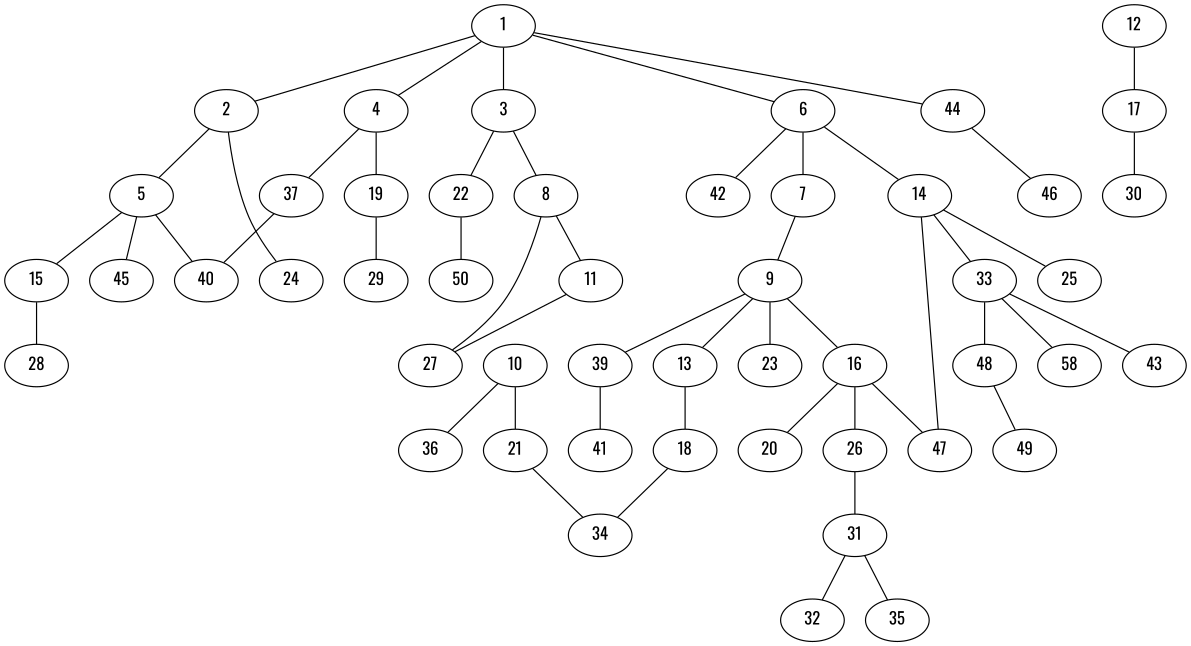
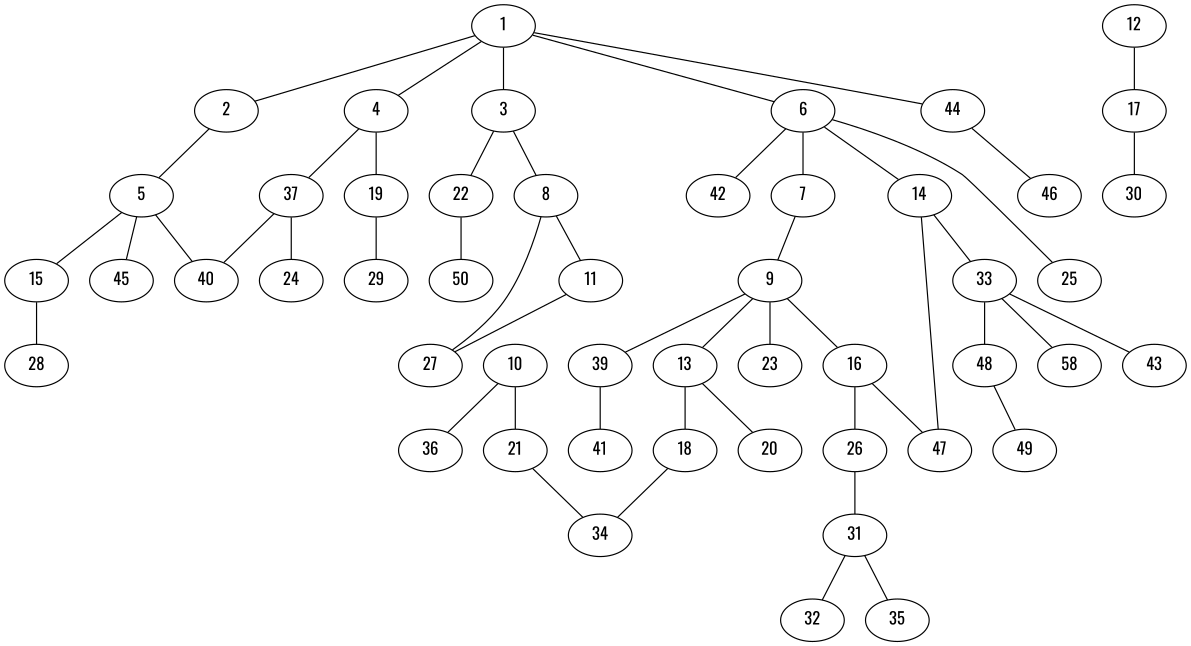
  graph {
    fontname=Oswald
    node [fontname=Oswald]
    edge [fontname=Oswald]
    1
    2
    3
    4
    6
    44
    5
    24
    8
    22
    19
    37
    7
    14
    25
    42
    46
    15
    40
    45
    11
    27
    50
    29
    9
    33
    47
    28
    12
    17
    13
    16
    23
    39
    10
    21
    36
    n38 [label=58]
    43
    48
    18
    20
    26
    41
    34
    30
    31
    49
    32
    35
    1 -- 2
    1 -- 3
    1 -- 4
    1 -- 6
    1 -- 44
    2 -- 5
-   2 -- 24
+   37 -- 24
    3 -- 8
    3 -- 22
    4 -- 19
    4 -- 37
    6 -- 7
    6 -- 14
-   14 -- 25
+   6 -- 25
    6 -- 42
    44 -- 46
    5 -- 15
    5 -- 40
    5 -- 45
    8 -- 11
    8 -- 27
    22 -- 50
    19 -- 29
    37 -- 40
    7 -- 9
    14 -- 33
    14 -- 47
    15 -- 28
    11 -- 27
    9 -- 13
    9 -- 16
    9 -- 23
    9 -- 39
    33 -- n38
    33 -- 43
    33 -- 48
    12 -- 17
    17 -- 30
    13 -- 18
    16 -- 47
-   16 -- 20
+   13 -- 20
    16 -- 26
    39 -- 41
    10 -- 21
    10 -- 36
    21 -- 34
    48 -- 49
    18 -- 34
    26 -- 31
    31 -- 32
    31 -- 35
  }
